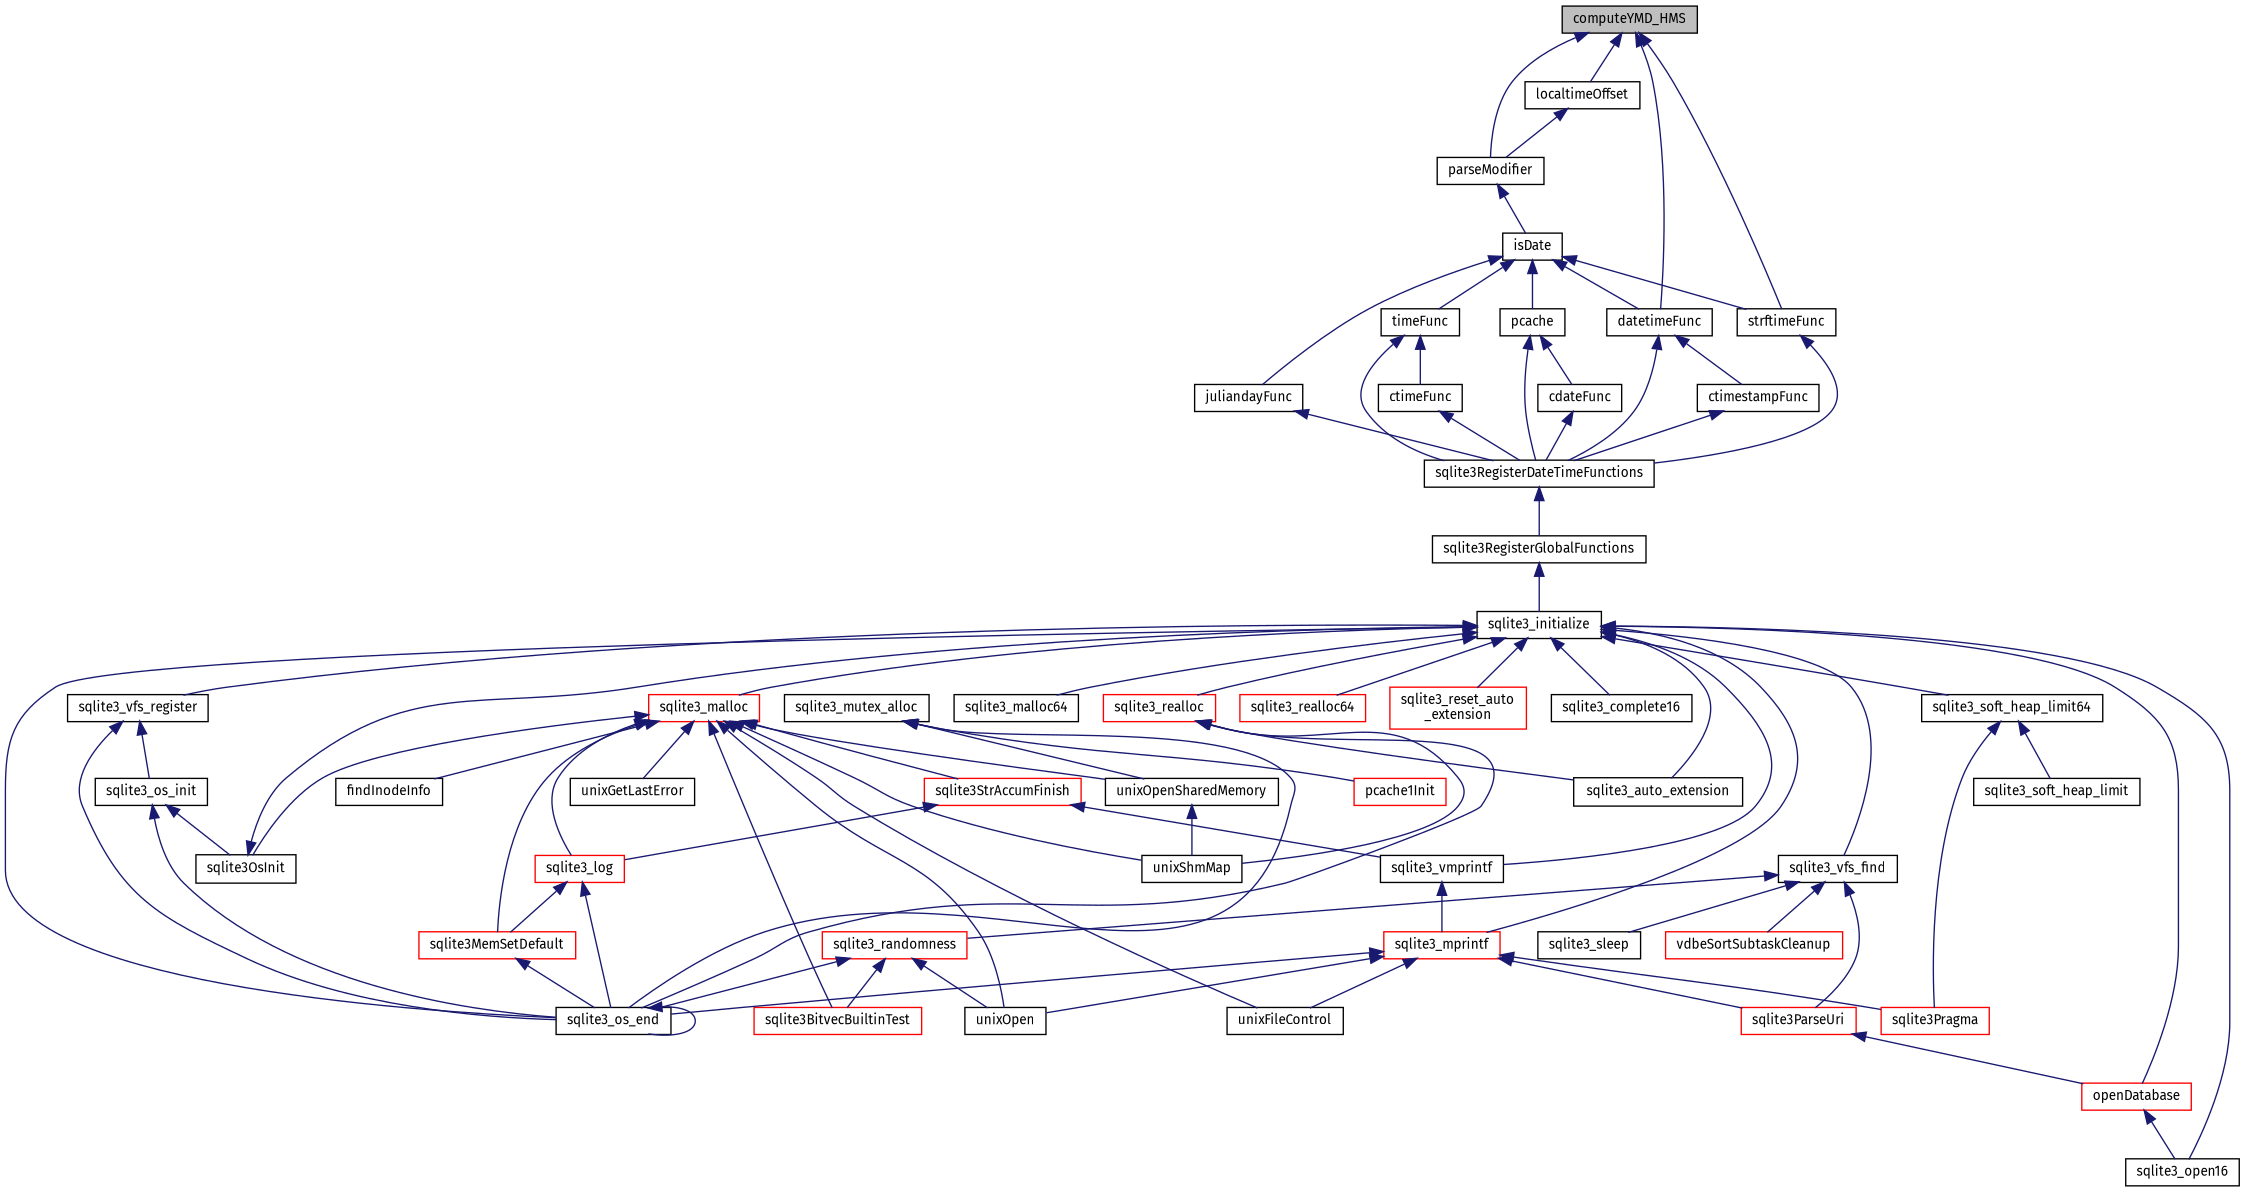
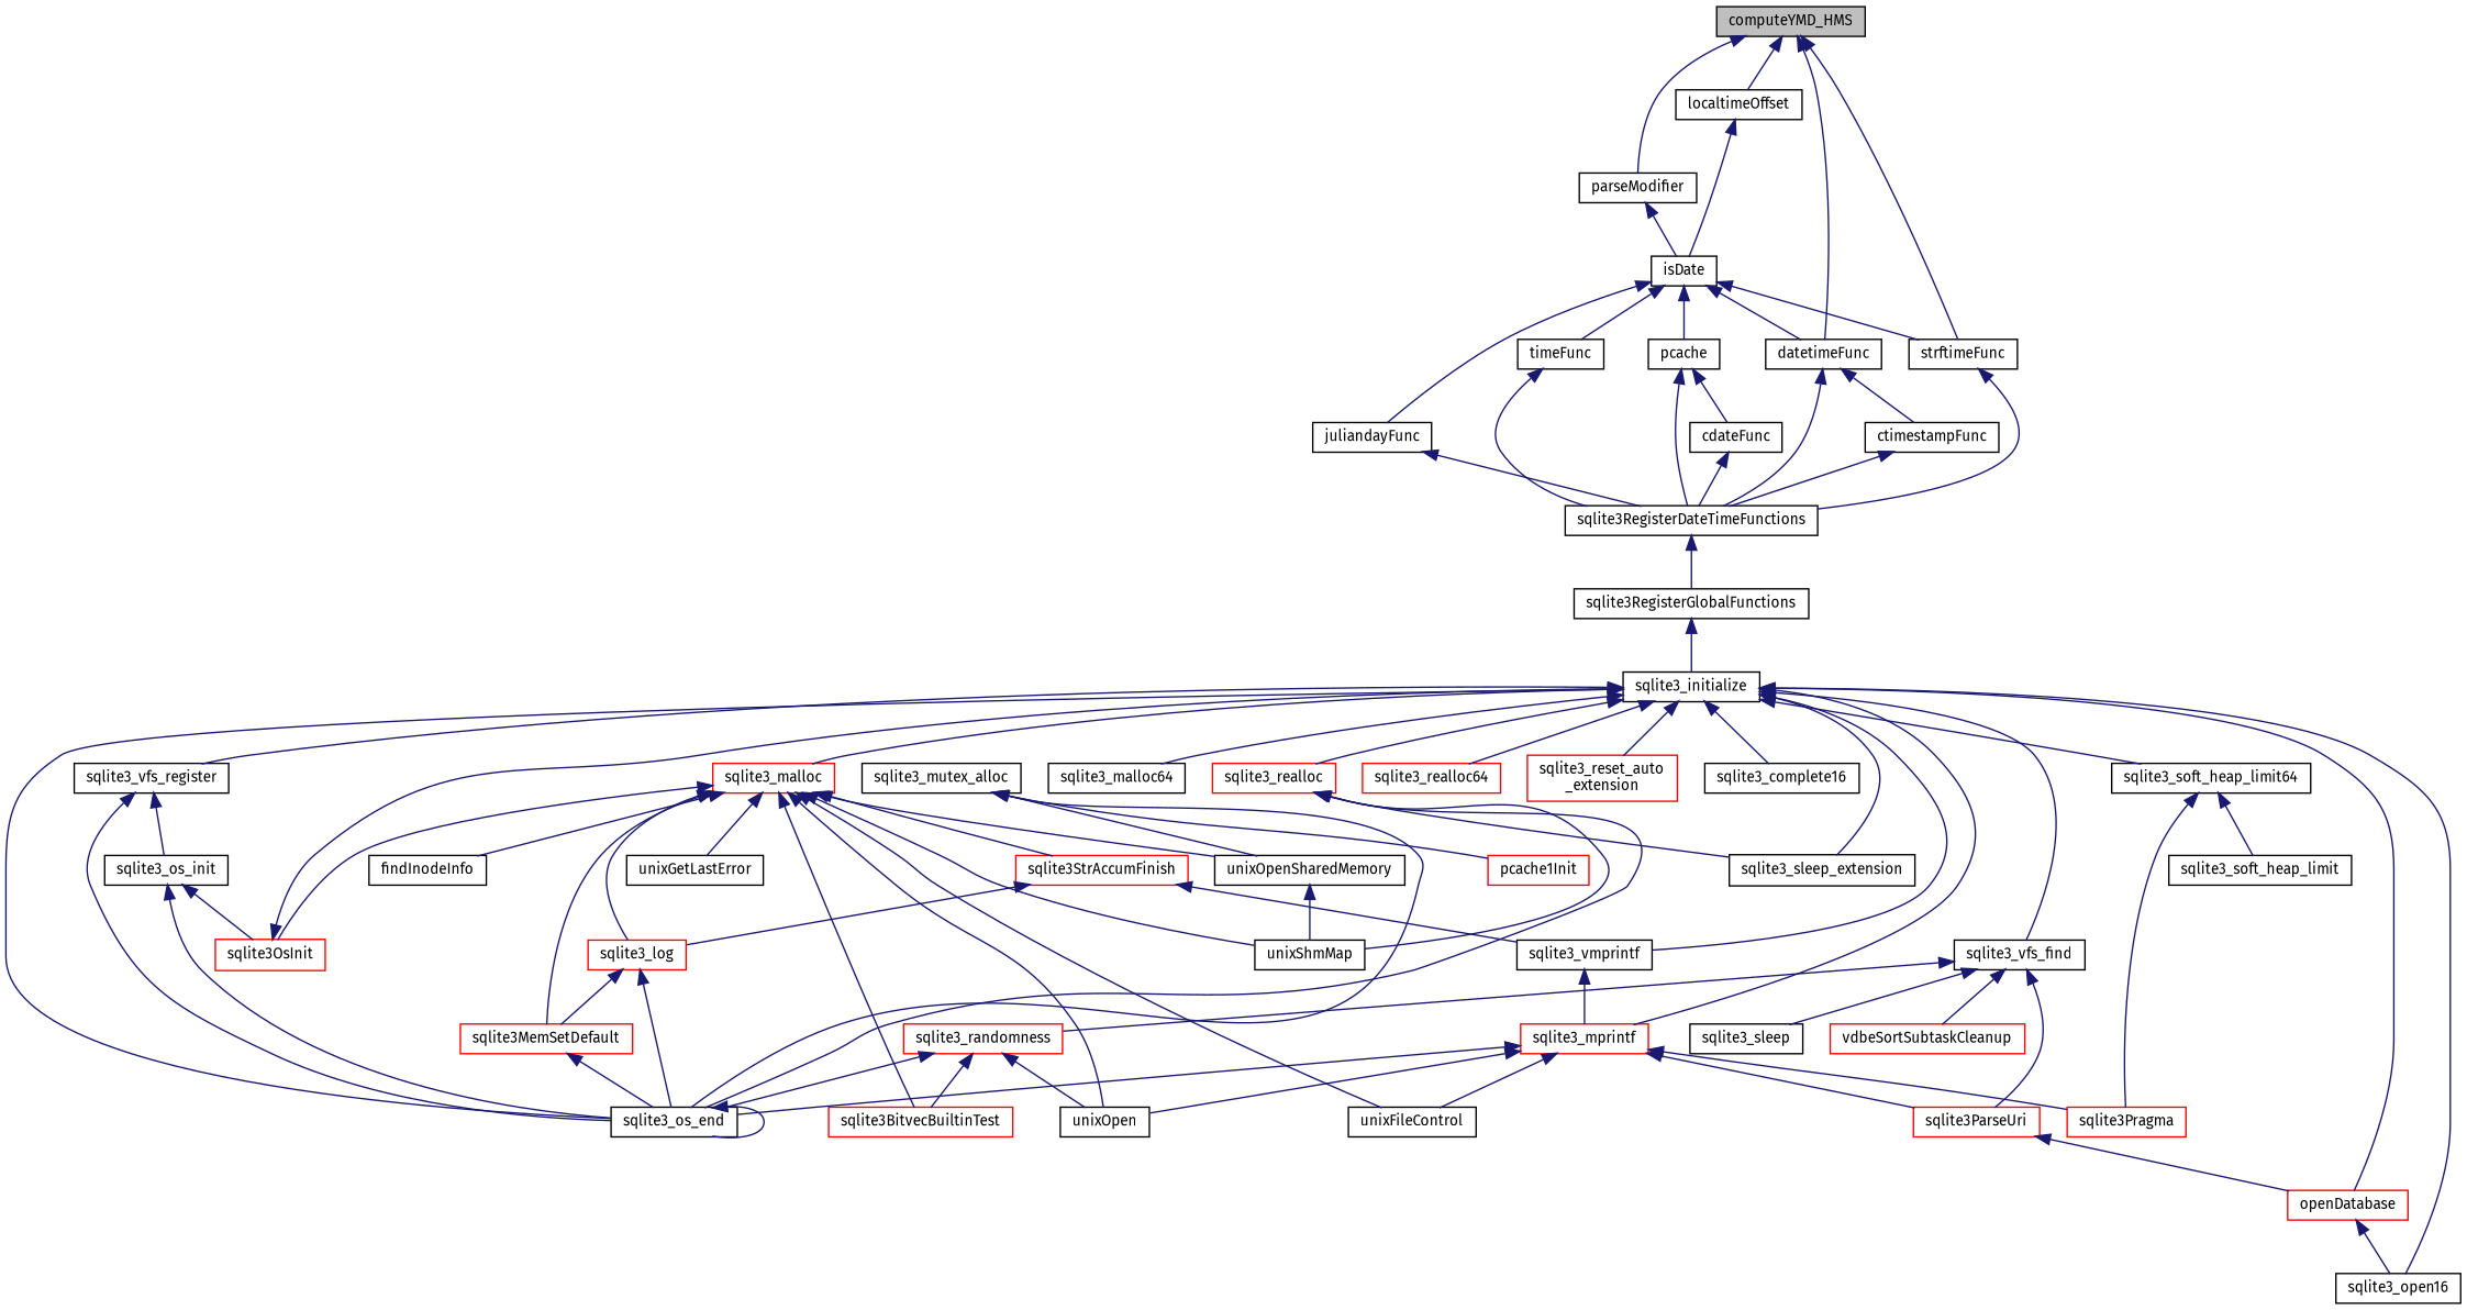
  digraph {
    fontname="Fira Sans"
    rankdir=TB
    node [color=black fillcolor=white fontname="Fira Sans" fontsize=10 shape=record style=filled]
    edge [color=midnightblue dir=back fontname="Fira Sans" fontsize=10 labelfontname=FreeSans labelfontsize=10 style=solid]
    n1 [fillcolor=grey75 fontcolor=black height=0.2 label=computeYMD_HMS width=0.4]
    n2 [height=0.2 label=localtimeOffset width=0.4]
    n3 [height=0.2 label=parseModifier width=0.4]
    n4 [height=0.2 label=datetimeFunc width=0.4]
    n5 [height=0.2 label=strftimeFunc width=0.4]
    n6 [height=0.2 label=isDate width=0.4]
    n7 [height=0.2 label=sqlite3RegisterDateTimeFunctions width=0.4]
    n8 [height=0.2 label=ctimestampFunc width=0.4]
    n9 [height=0.2 label=juliandayFunc width=0.4]
    n10 [height=0.2 label=timeFunc width=0.4]
    n11 [height=0.2 label=pcache width=0.4]
-   n12 [height=0.2 label=ctimeFunc width=0.4]
    n13 [height=0.2 label=cdateFunc width=0.4]
    n14 [height=0.2 label=sqlite3RegisterGlobalFunctions width=0.4]
    n15 [height=0.2 label=sqlite3_initialize width=0.4]
    n16 [height=0.2 label=sqlite3_vfs_find width=0.4]
    n17 [height=0.2 label=sqlite3_os_end width=0.4]
    n18 [color=red height=0.2 label=openDatabase width=0.4]
    n19 [height=0.2 label=sqlite3_open16 width=0.4]
    n20 [height=0.2 label=sqlite3_vfs_register width=0.4]
    n21 [height=0.2 label=sqlite3_soft_heap_limit64 width=0.4]
    n22 [color=red height=0.2 label=sqlite3_malloc width=0.4]
    n23 [height=0.2 label=sqlite3_vmprintf width=0.4]
    n24 [color=red height=0.2 label=sqlite3_mprintf width=0.4]
    n25 [height=0.2 label=sqlite3_malloc64 width=0.4]
    n26 [color=red height=0.2 label=sqlite3_realloc width=0.4]
-   n27 [height=0.2 label=sqlite3_auto_extension width=0.4]
+   n27 [height=0.2 label=sqlite3_sleep_extension width=0.4]
    n28 [color=red height=0.2 label=sqlite3_realloc64 width=0.4]
    n29 [color=red height=0.2 label="sqlite3_reset_auto\l_extension" width=0.4]
    n30 [height=0.2 label=sqlite3_complete16 width=0.4]
    n31 [color=red height=0.2 label=sqlite3_randomness width=0.4]
    n32 [color=red height=0.2 label=vdbeSortSubtaskCleanup width=0.4]
    n33 [color=red height=0.2 label=sqlite3ParseUri width=0.4]
    n34 [height=0.2 label=sqlite3_sleep width=0.4]
    n35 [height=0.2 label=sqlite3_os_init width=0.4]
    n36 [height=0.2 label=sqlite3_mutex_alloc width=0.4]
    n37 [height=0.2 label=unixOpenSharedMemory width=0.4]
    n38 [color=red height=0.2 label=pcache1Init width=0.4]
    n39 [height=0.2 label=sqlite3_soft_heap_limit width=0.4]
    n40 [color=red height=0.2 label=sqlite3Pragma width=0.4]
    n41 [height=0.2 label=unixOpen width=0.4]
    n42 [color=red height=0.2 label=sqlite3BitvecBuiltinTest width=0.4]
-   n43 [height=0.2 label=sqlite3OsInit width=0.4]
+   n43 [color=red height=0.2 label=sqlite3OsInit width=0.4]
    n44 [height=0.2 label=unixShmMap width=0.4]
    n45 [color=red height=0.2 label=sqlite3MemSetDefault width=0.4]
    n46 [color=red height=0.2 label=sqlite3StrAccumFinish width=0.4]
    n47 [height=0.2 label=unixFileControl width=0.4]
    n48 [color=red height=0.2 label=sqlite3_log width=0.4]
    n49 [height=0.2 label=findInodeInfo width=0.4]
    n50 [height=0.2 label=unixGetLastError width=0.4]
    n1 -> n2
    n1 -> n3
    n1 -> n4
    n1 -> n5
-   n2 -> n3
+   n2 -> n6
    n3 -> n6
    n4 -> n7
    n4 -> n8
    n5 -> n7
    n6 -> n4
    n6 -> n5
    n6 -> n9
    n6 -> n10
    n6 -> n11
    n7 -> n14
    n8 -> n7
    n9 -> n7
    n10 -> n7
-   n10 -> n12
    n11 -> n7
    n11 -> n13
-   n12 -> n7
    n13 -> n7
    n14 -> n15
    n15 -> n16
    n15 -> n17
    n15 -> n18
    n15 -> n19
    n15 -> n20
    n15 -> n21
    n15 -> n22
    n15 -> n23
    n15 -> n24
    n15 -> n25
    n15 -> n26
    n15 -> n27
    n15 -> n28
    n15 -> n29
    n15 -> n30
    n16 -> n31
    n16 -> n32
    n16 -> n33
    n16 -> n34
    n17 -> n17
    n18 -> n19
    n20 -> n17
    n20 -> n35
    n21 -> n39
    n21 -> n40
    n22 -> n37
    n22 -> n41
    n22 -> n42
    n22 -> n43
    n22 -> n44
    n22 -> n45
    n22 -> n46
    n22 -> n47
    n22 -> n48
    n22 -> n49
    n22 -> n50
    n23 -> n24
    n24 -> n17
    n24 -> n33
    n24 -> n40
    n24 -> n41
    n24 -> n47
    n26 -> n17
    n26 -> n27
    n26 -> n44
    n31 -> n17
    n31 -> n41
    n31 -> n42
    n33 -> n18
    n35 -> n17
    n35 -> n43
    n36 -> n17
    n36 -> n37
    n36 -> n38
    n37 -> n44
    n43 -> n15
    n45 -> n17
    n46 -> n23
    n46 -> n48
    n48 -> n17
    n48 -> n45
  }
